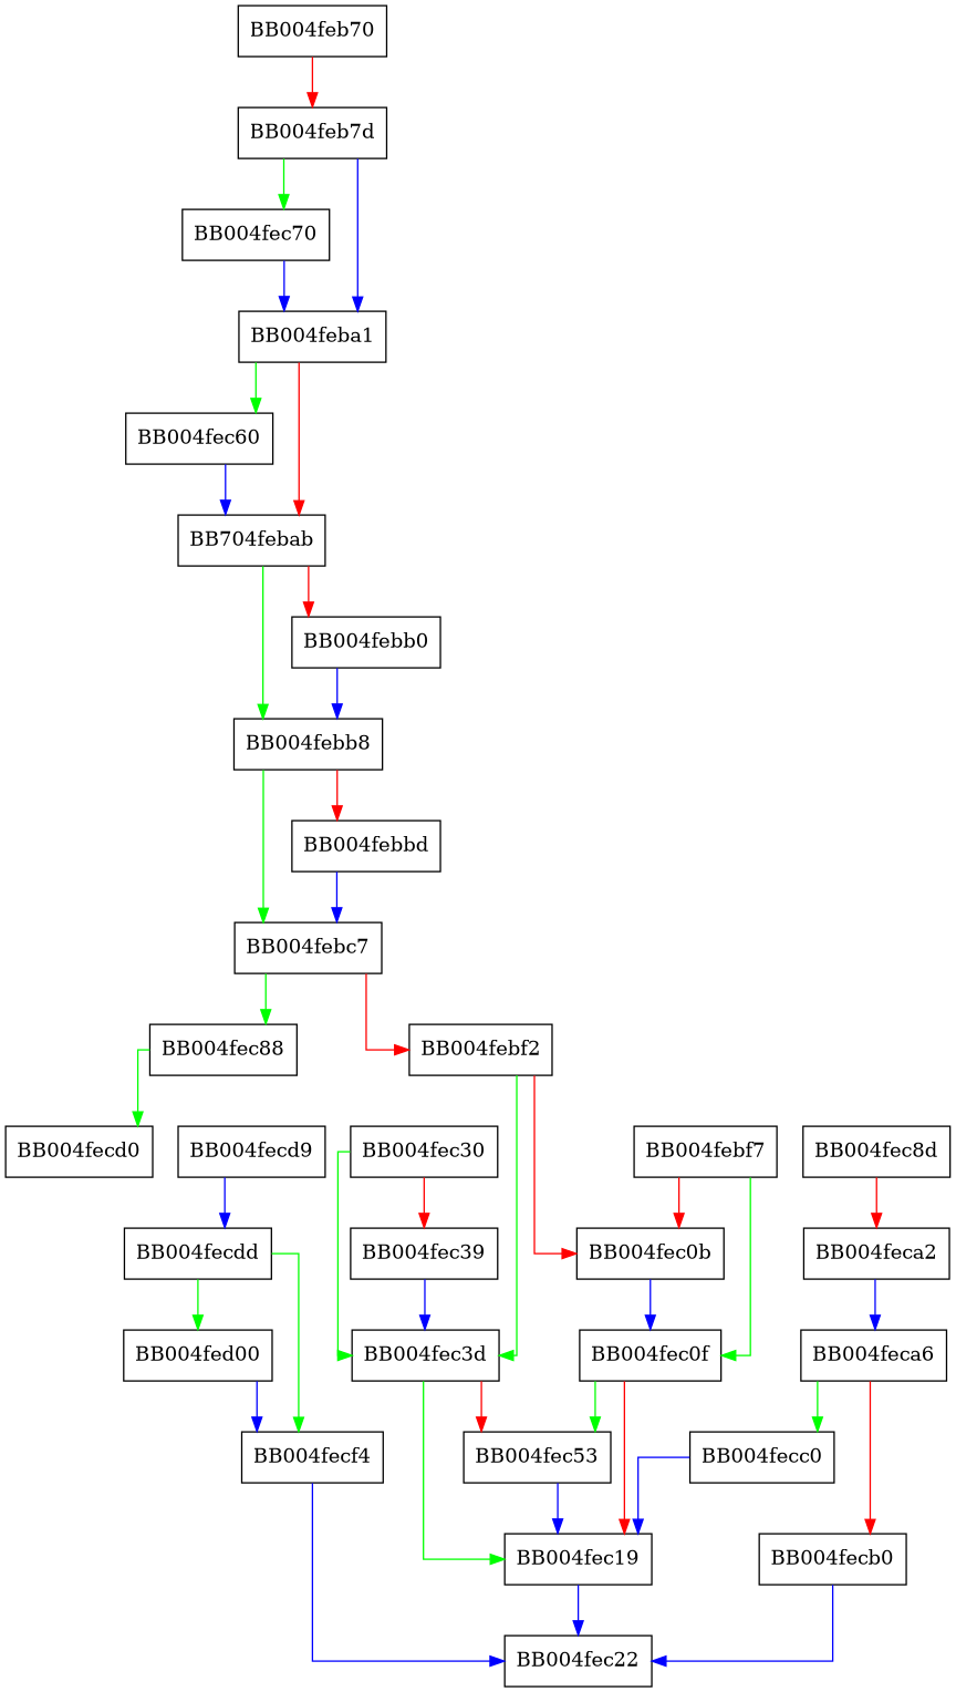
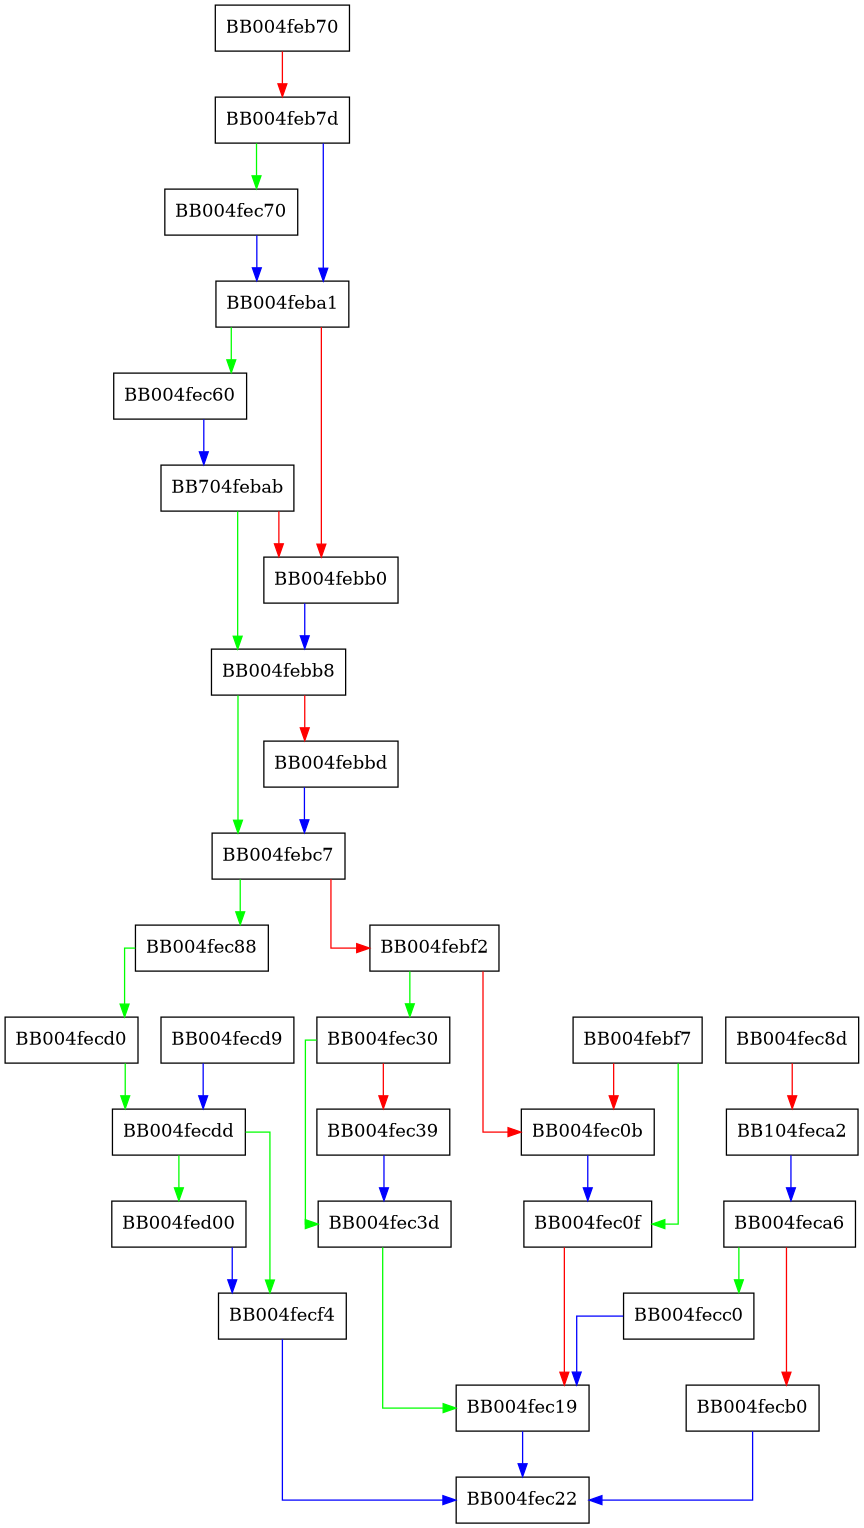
  digraph {
    splines=ortho
    node [shape=box]
    edge [color=green]
    BB004feb70
    BB004feb7d
    BB004fec70
    BB004feba1
    BB004fec60
    n6 [label=BB704febab]
    BB004febb8
    BB004febb0
    n9 [label=BB004febc7]
    BB004febbd
    BB004fec88
    BB004febf2
    BB004fecd0
    BB004fec30
    BB004fec0b
    BB004fecdd
    BB004fec8d
-   BB004feca2
+   BB004feca2 [label=BB104feca2]
    BB004fec3d
    BB004fec39
    BB004febf7
    BB004fec0f
-   BB004fec53
    BB004fec19
    BB004fec22
    BB004fed00
    BB004fecf4
    BB004fecd9
    BB004feca6
    BB004fecc0
    BB004fecb0
    BB004feb70 -> BB004feb7d [color=red]
    BB004feb7d -> BB004fec70
    BB004feb7d -> BB004feba1 [color=blue]
    BB004fec70 -> BB004feba1 [color=blue]
    BB004feba1 -> BB004fec60
-   BB004feba1 -> n6 [color=red]
+   BB004feba1 -> BB004febb0 [color=red]
    BB004fec60 -> n6 [color=blue]
    n6 -> BB004febb8
    n6 -> BB004febb0 [color=red]
    BB004febb8 -> n9
    BB004febb8 -> BB004febbd [color=red]
    BB004febb0 -> BB004febb8 [color=blue]
    n9 -> BB004fec88
    n9 -> BB004febf2 [color=red]
    BB004febbd -> n9 [color=blue]
    BB004fec88 -> BB004fecd0
-   BB004febf2 -> BB004fec3d
+   BB004febf2 -> BB004fec30
    BB004febf2 -> BB004fec0b [color=red]
+   BB004fecd0 -> BB004fecdd
    BB004fec30 -> BB004fec3d
    BB004fec30 -> BB004fec39 [color=red]
    BB004fec0b -> BB004fec0f [color=blue]
    BB004fecdd -> BB004fed00
    BB004fecdd -> BB004fecf4
    BB004fec8d -> BB004feca2 [color=red]
    BB004feca2 -> BB004feca6 [color=blue]
-   BB004fec3d -> BB004fec53 [color=red]
    BB004fec3d -> BB004fec19
    BB004fec39 -> BB004fec3d [color=blue]
    BB004febf7 -> BB004fec0b [color=red]
    BB004febf7 -> BB004fec0f
-   BB004fec0f -> BB004fec53
    BB004fec0f -> BB004fec19 [color=red]
-   BB004fec53 -> BB004fec19 [color=blue]
    BB004fec19 -> BB004fec22 [color=blue]
    BB004fed00 -> BB004fecf4 [color=blue]
    BB004fecf4 -> BB004fec22 [color=blue]
    BB004fecd9 -> BB004fecdd [color=blue]
    BB004feca6 -> BB004fecc0
    BB004feca6 -> BB004fecb0 [color=red]
    BB004fecc0 -> BB004fec19 [color=blue]
    BB004fecb0 -> BB004fec22 [color=blue]
  }
